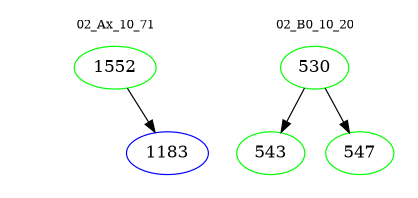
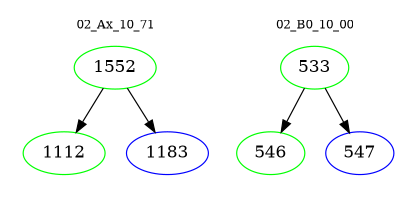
  digraph {
    node [color=green]
    edge [color=black]
    n1 [label=1552]
+   n2 [label=1112]
    n3 [color=blue label=1183]
-   n4 [label=530]
-   n5 [label=543]
-   n6 [label=547]
+   n4 [label=533]
+   n5 [label=546]
+   n6 [color=blue label=547]
    subgraph cluster_1 {
      color=white
      fontsize=10
      label="02_Ax_10_71"
      n1
+     n2
      n3
    }
    subgraph cluster_2 {
      color=white
      fontsize=10
-     label="02_B0_10_20"
+     label="02_B0_10_00"
      n4
      n5
      n6
    }
+   n1 -> n2
    n1 -> n3
    n4 -> n5
    n4 -> n6
  }
